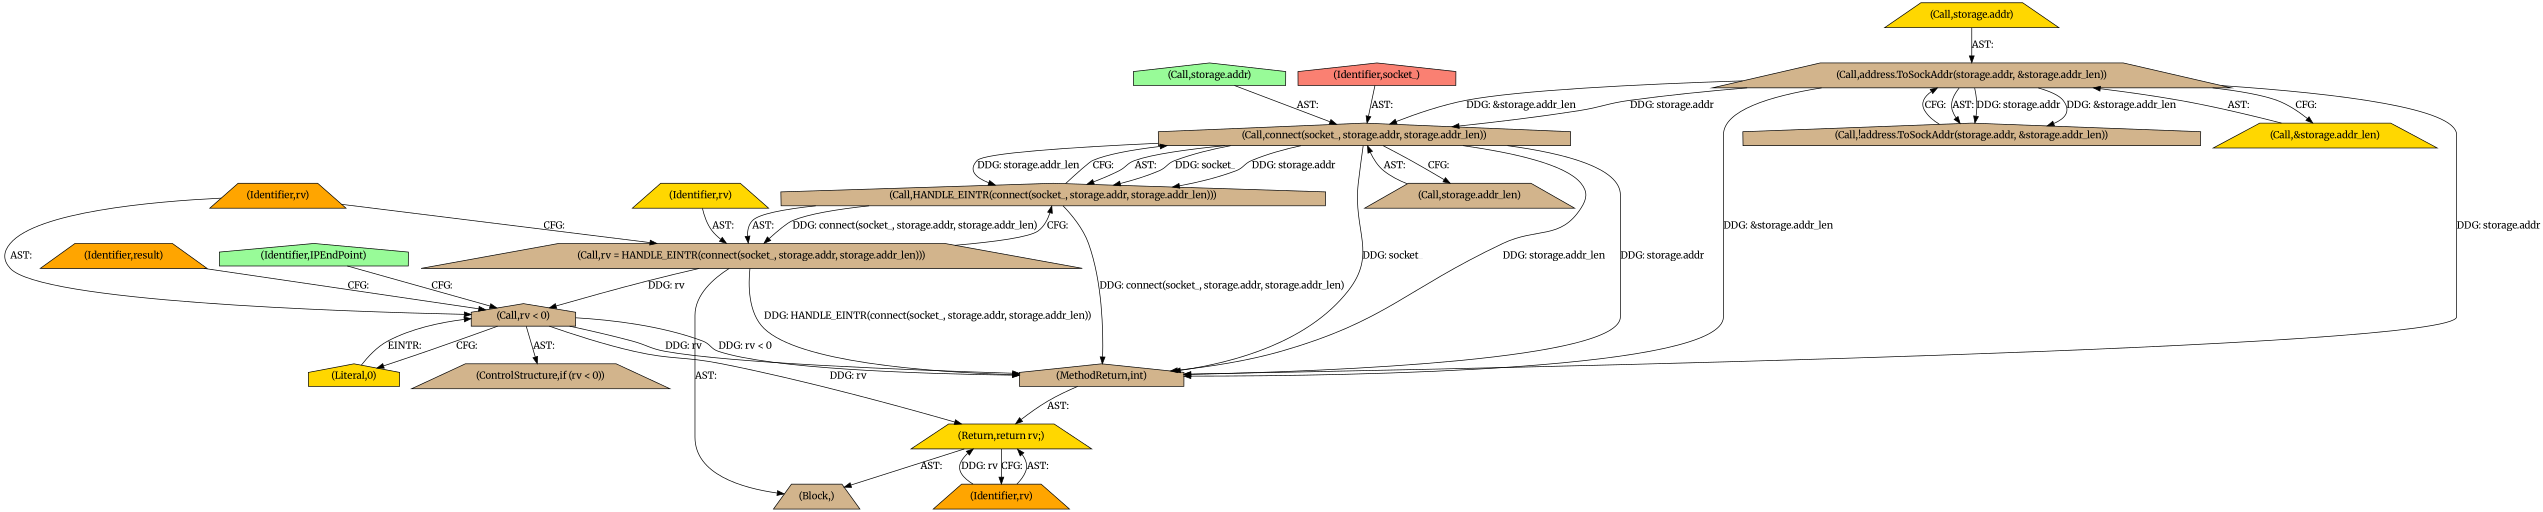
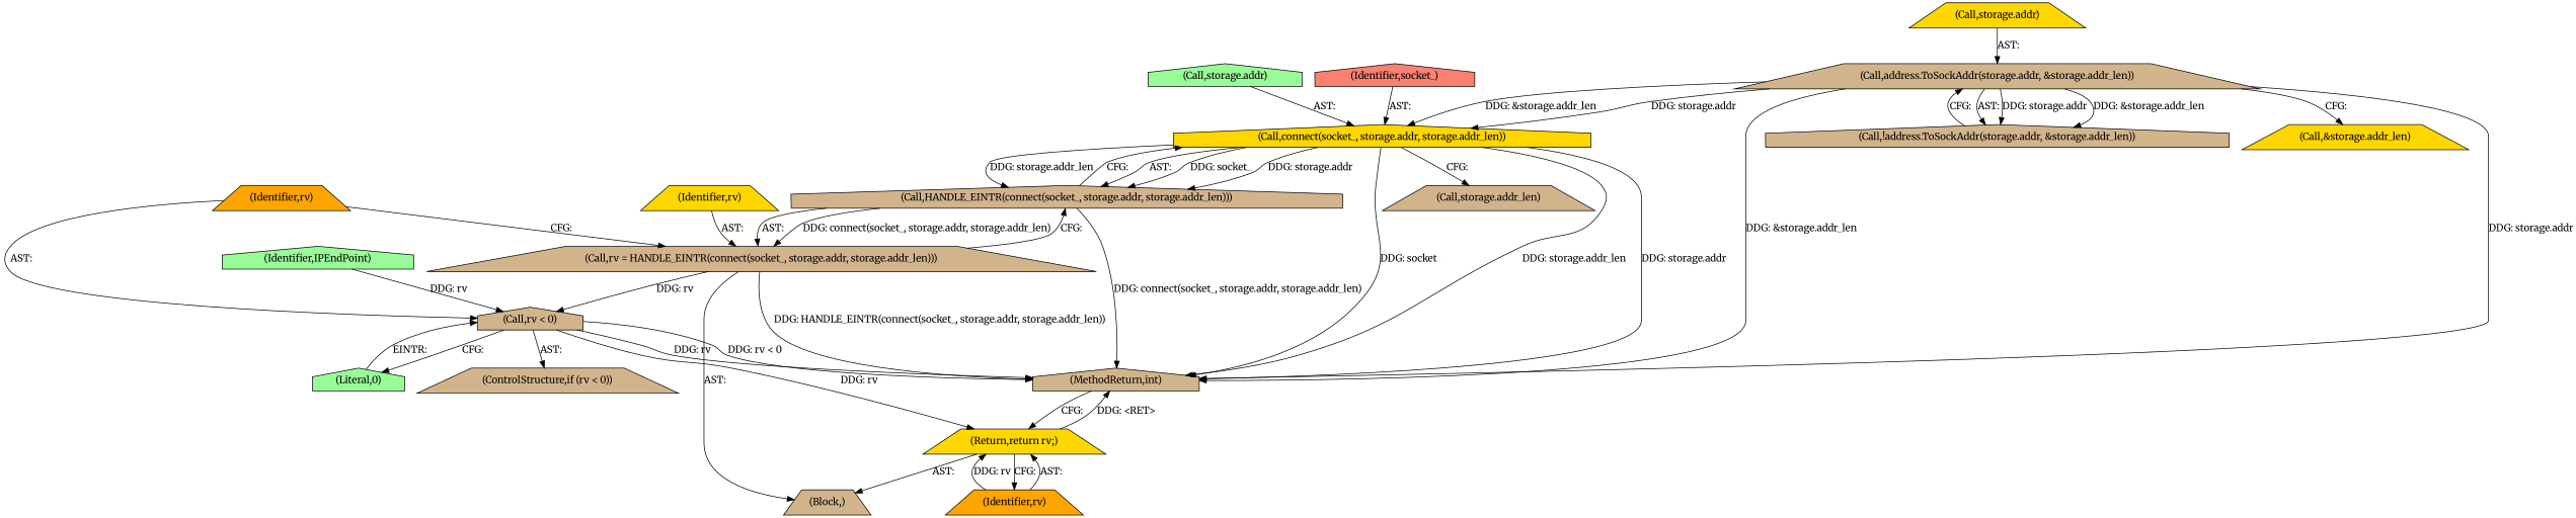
  digraph {
    fontname=Merriweather
    node [fillcolor=tan fontname=Merriweather shape=trapezium style=filled]
    edge [fontname=Merriweather]
-   n1 [label="(Call,connect(socket_, storage.addr, storage.addr_len))" shape=house]
+   n1 [fillcolor=gold label="(Call,connect(socket_, storage.addr, storage.addr_len))" shape=house]
    n2 [label="(Call,HANDLE_EINTR(connect(socket_, storage.addr, storage.addr_len)))" shape=house]
    n3 [label="(Call,storage.addr_len)"]
    n4 [label="(MethodReturn,int)" shape=house]
    n5 [label="(Call,rv = HANDLE_EINTR(connect(socket_, storage.addr, storage.addr_len)))"]
    n6 [fillcolor=gold label="(Return,return rv;)"]
    n7 [label="(Call,address.ToSockAddr(storage.addr, &storage.addr_len))"]
    n8 [label="(Call,!address.ToSockAddr(storage.addr, &storage.addr_len))" shape=house]
    n9 [fillcolor=gold label="(Call,&storage.addr_len)"]
    n10 [label="(Call,rv < 0)" shape=house]
    n11 [label="(Block,)"]
-   n12 [fillcolor=gold label="(Literal,0)" shape=house]
+   n12 [fillcolor=palegreen label="(Literal,0)" shape=house]
    n13 [label="(ControlStructure,if (rv < 0))"]
    n14 [fillcolor=orange label="(Identifier,rv)"]
    n15 [fillcolor=gold label="(Call,storage.addr)"]
    n16 [fillcolor=orange label="(Identifier,rv)"]
-   n17 [fillcolor=orange label="(Identifier,result)"]
    n18 [fillcolor=palegreen label="(Call,storage.addr)" shape=house]
    n19 [fillcolor=salmon label="(Identifier,socket_)" shape=house]
    n20 [fillcolor=palegreen label="(Identifier,IPEndPoint)" shape=house]
    n21 [fillcolor=gold label="(Identifier,rv)"]
    n1 -> n2 [label="AST: "]
    n1 -> n2 [label="DDG: socket_"]
    n1 -> n2 [label="DDG: storage.addr"]
    n1 -> n2 [label="DDG: storage.addr_len"]
    n1 -> n3 [label="CFG: "]
    n1 -> n4 [label="DDG: socket_"]
    n1 -> n4 [label="DDG: storage.addr_len"]
    n1 -> n4 [label="DDG: storage.addr"]
    n2 -> n1 [label="CFG: "]
    n2 -> n4 [label="DDG: connect(socket_, storage.addr, storage.addr_len)"]
    n2 -> n5 [label="AST: "]
    n2 -> n5 [label="DDG: connect(socket_, storage.addr, storage.addr_len)"]
-   n3 -> n1 [label="AST: "]
-   n4 -> n6 [label="AST: "]
+   n4 -> n6 [label="CFG: "]
    n5 -> n2 [label="CFG: "]
    n5 -> n4 [label="DDG: HANDLE_EINTR(connect(socket_, storage.addr, storage.addr_len))"]
    n5 -> n10 [label="DDG: rv"]
    n5 -> n11 [label="AST: "]
+   n6 -> n4 [label="DDG: <RET>"]
    n6 -> n11 [label="AST: "]
    n6 -> n14 [label="CFG: "]
    n7 -> n1 [label="DDG: storage.addr"]
    n7 -> n1 [label="DDG: &storage.addr_len"]
    n7 -> n4 [label="DDG: &storage.addr_len"]
    n7 -> n4 [label="DDG: storage.addr"]
    n7 -> n8 [label="AST: "]
    n7 -> n8 [label="DDG: storage.addr"]
    n7 -> n8 [label="DDG: &storage.addr_len"]
    n7 -> n9 [label="CFG: "]
    n8 -> n7 [label="CFG: "]
-   n9 -> n7 [label="AST: "]
    n10 -> n4 [label="DDG: rv"]
    n10 -> n4 [label="DDG: rv < 0"]
    n10 -> n6 [label="DDG: rv"]
    n10 -> n12 [label="CFG: "]
    n10 -> n13 [label="AST: "]
    n12 -> n10 [label="EINTR: "]
    n14 -> n6 [label="AST: "]
    n14 -> n6 [label="DDG: rv"]
    n15 -> n7 [label="AST: "]
    n16 -> n5 [label="CFG: "]
    n16 -> n10 [label="AST: "]
-   n17 -> n10 [label="CFG: "]
    n18 -> n1 [label="AST: "]
    n19 -> n1 [label="AST: "]
-   n20 -> n10 [label="CFG: "]
+   n20 -> n10 [label="DDG: rv"]
    n21 -> n5 [label="AST: "]
  }
